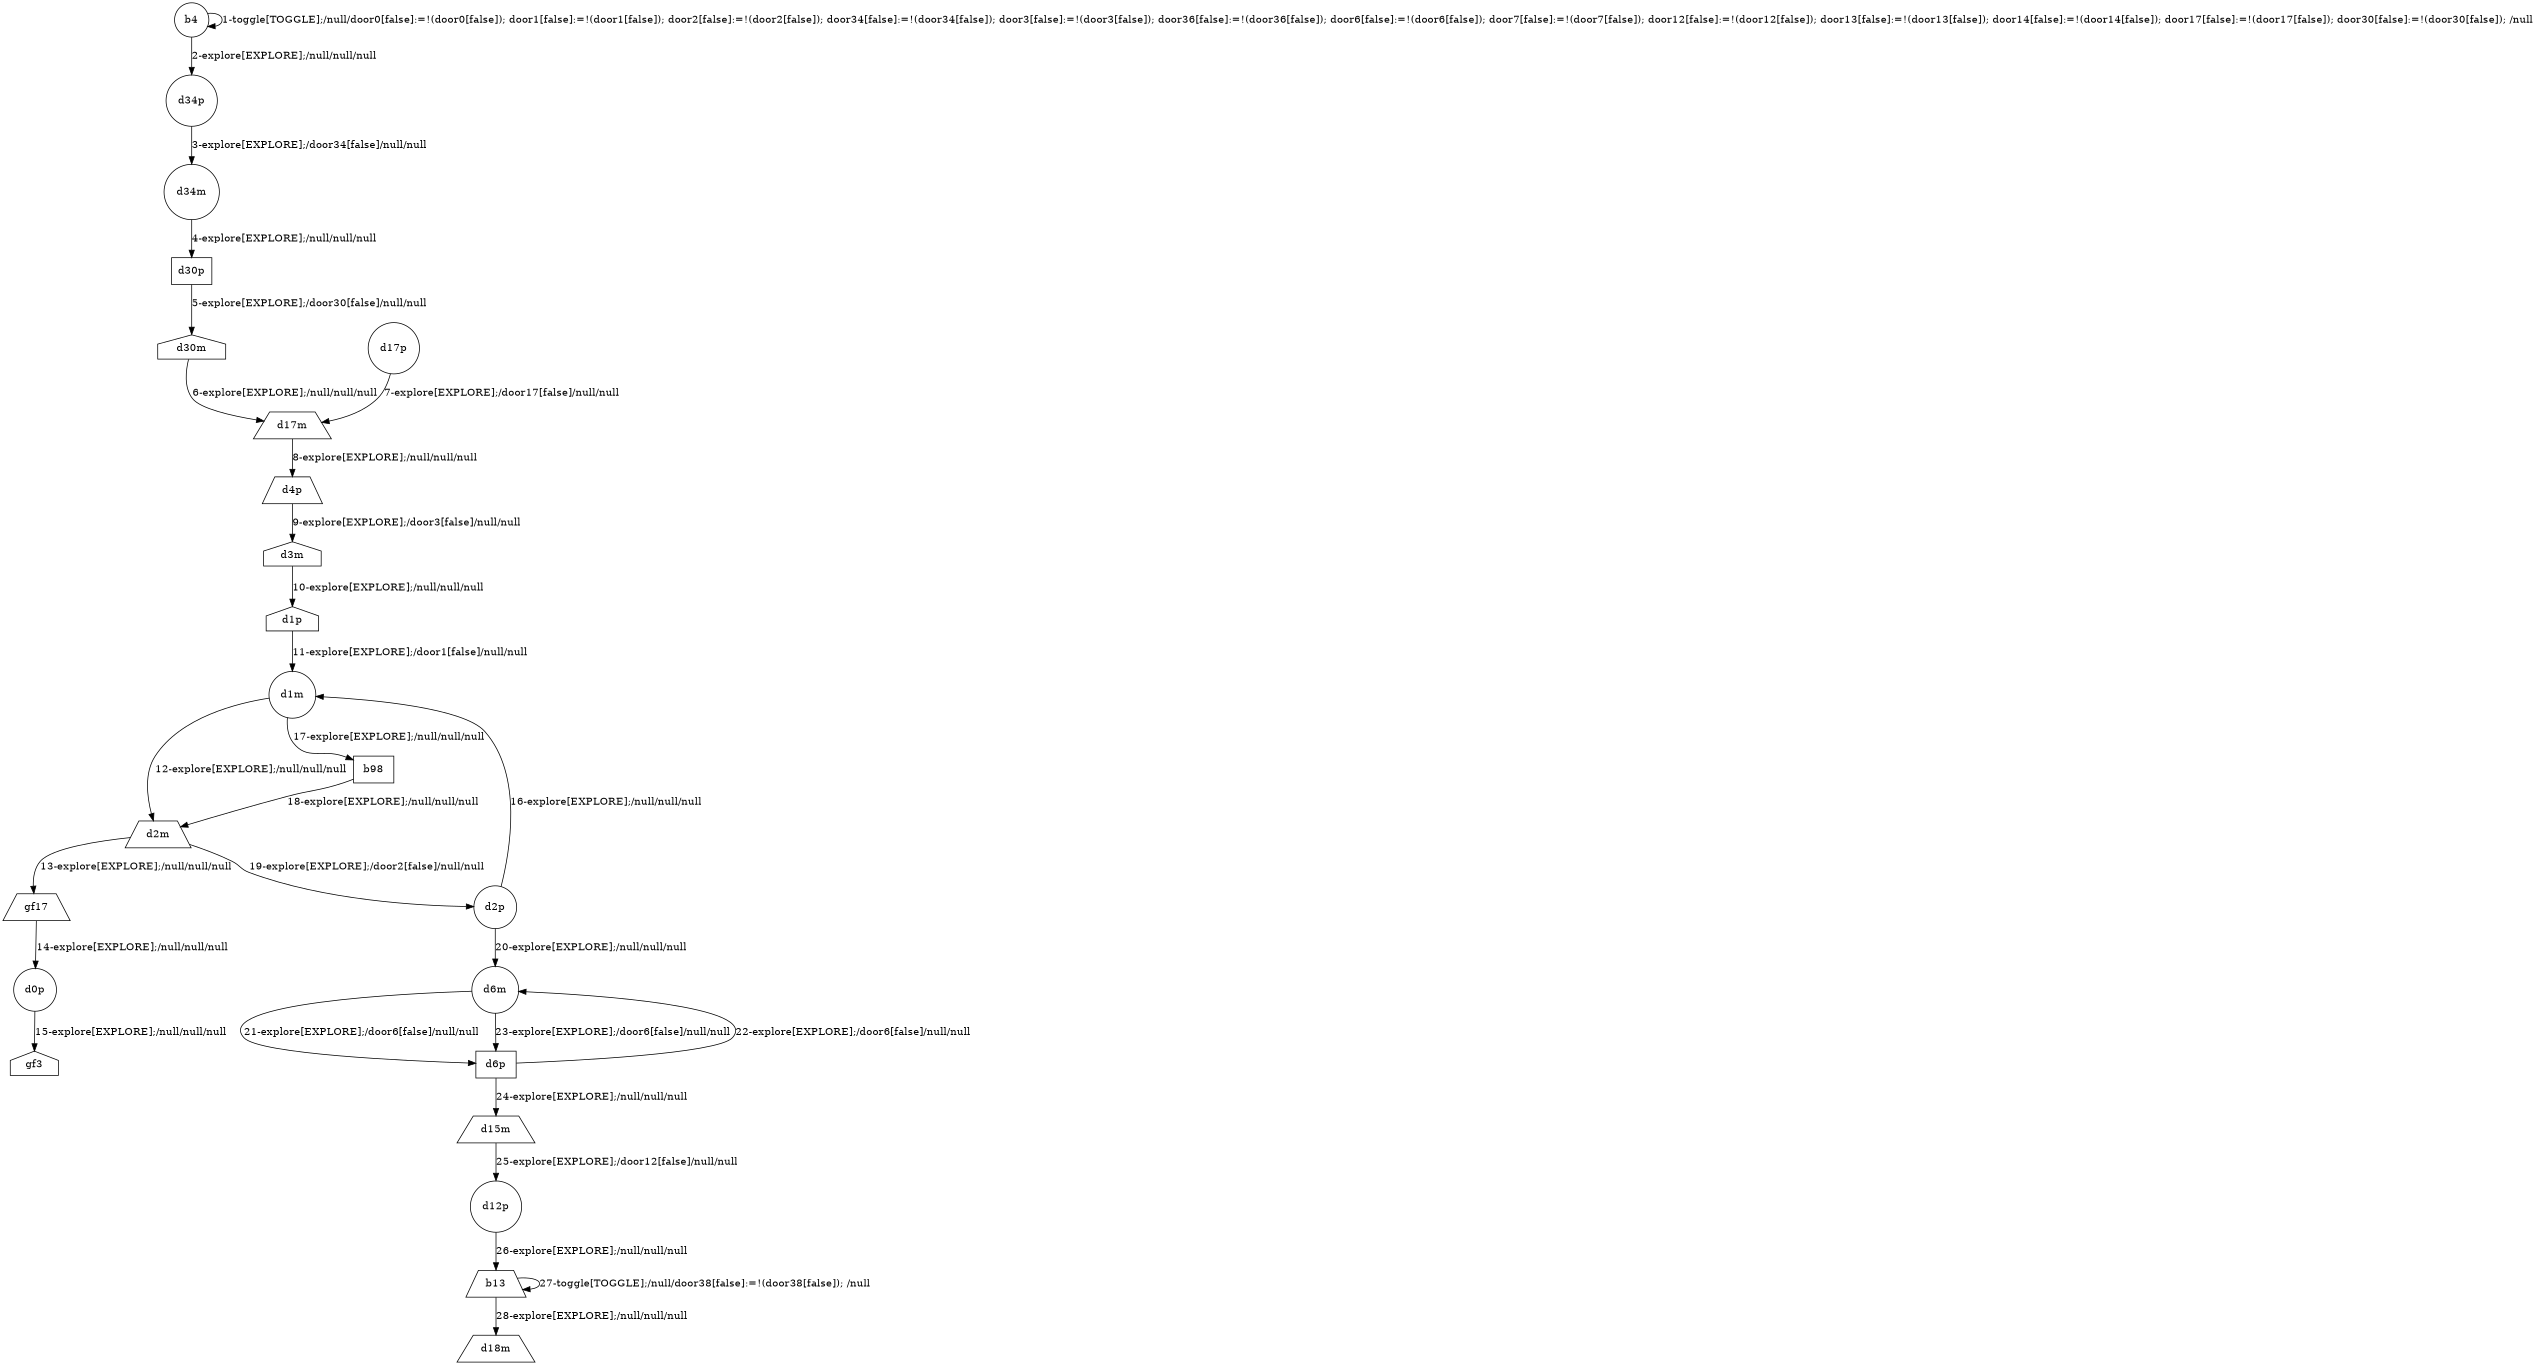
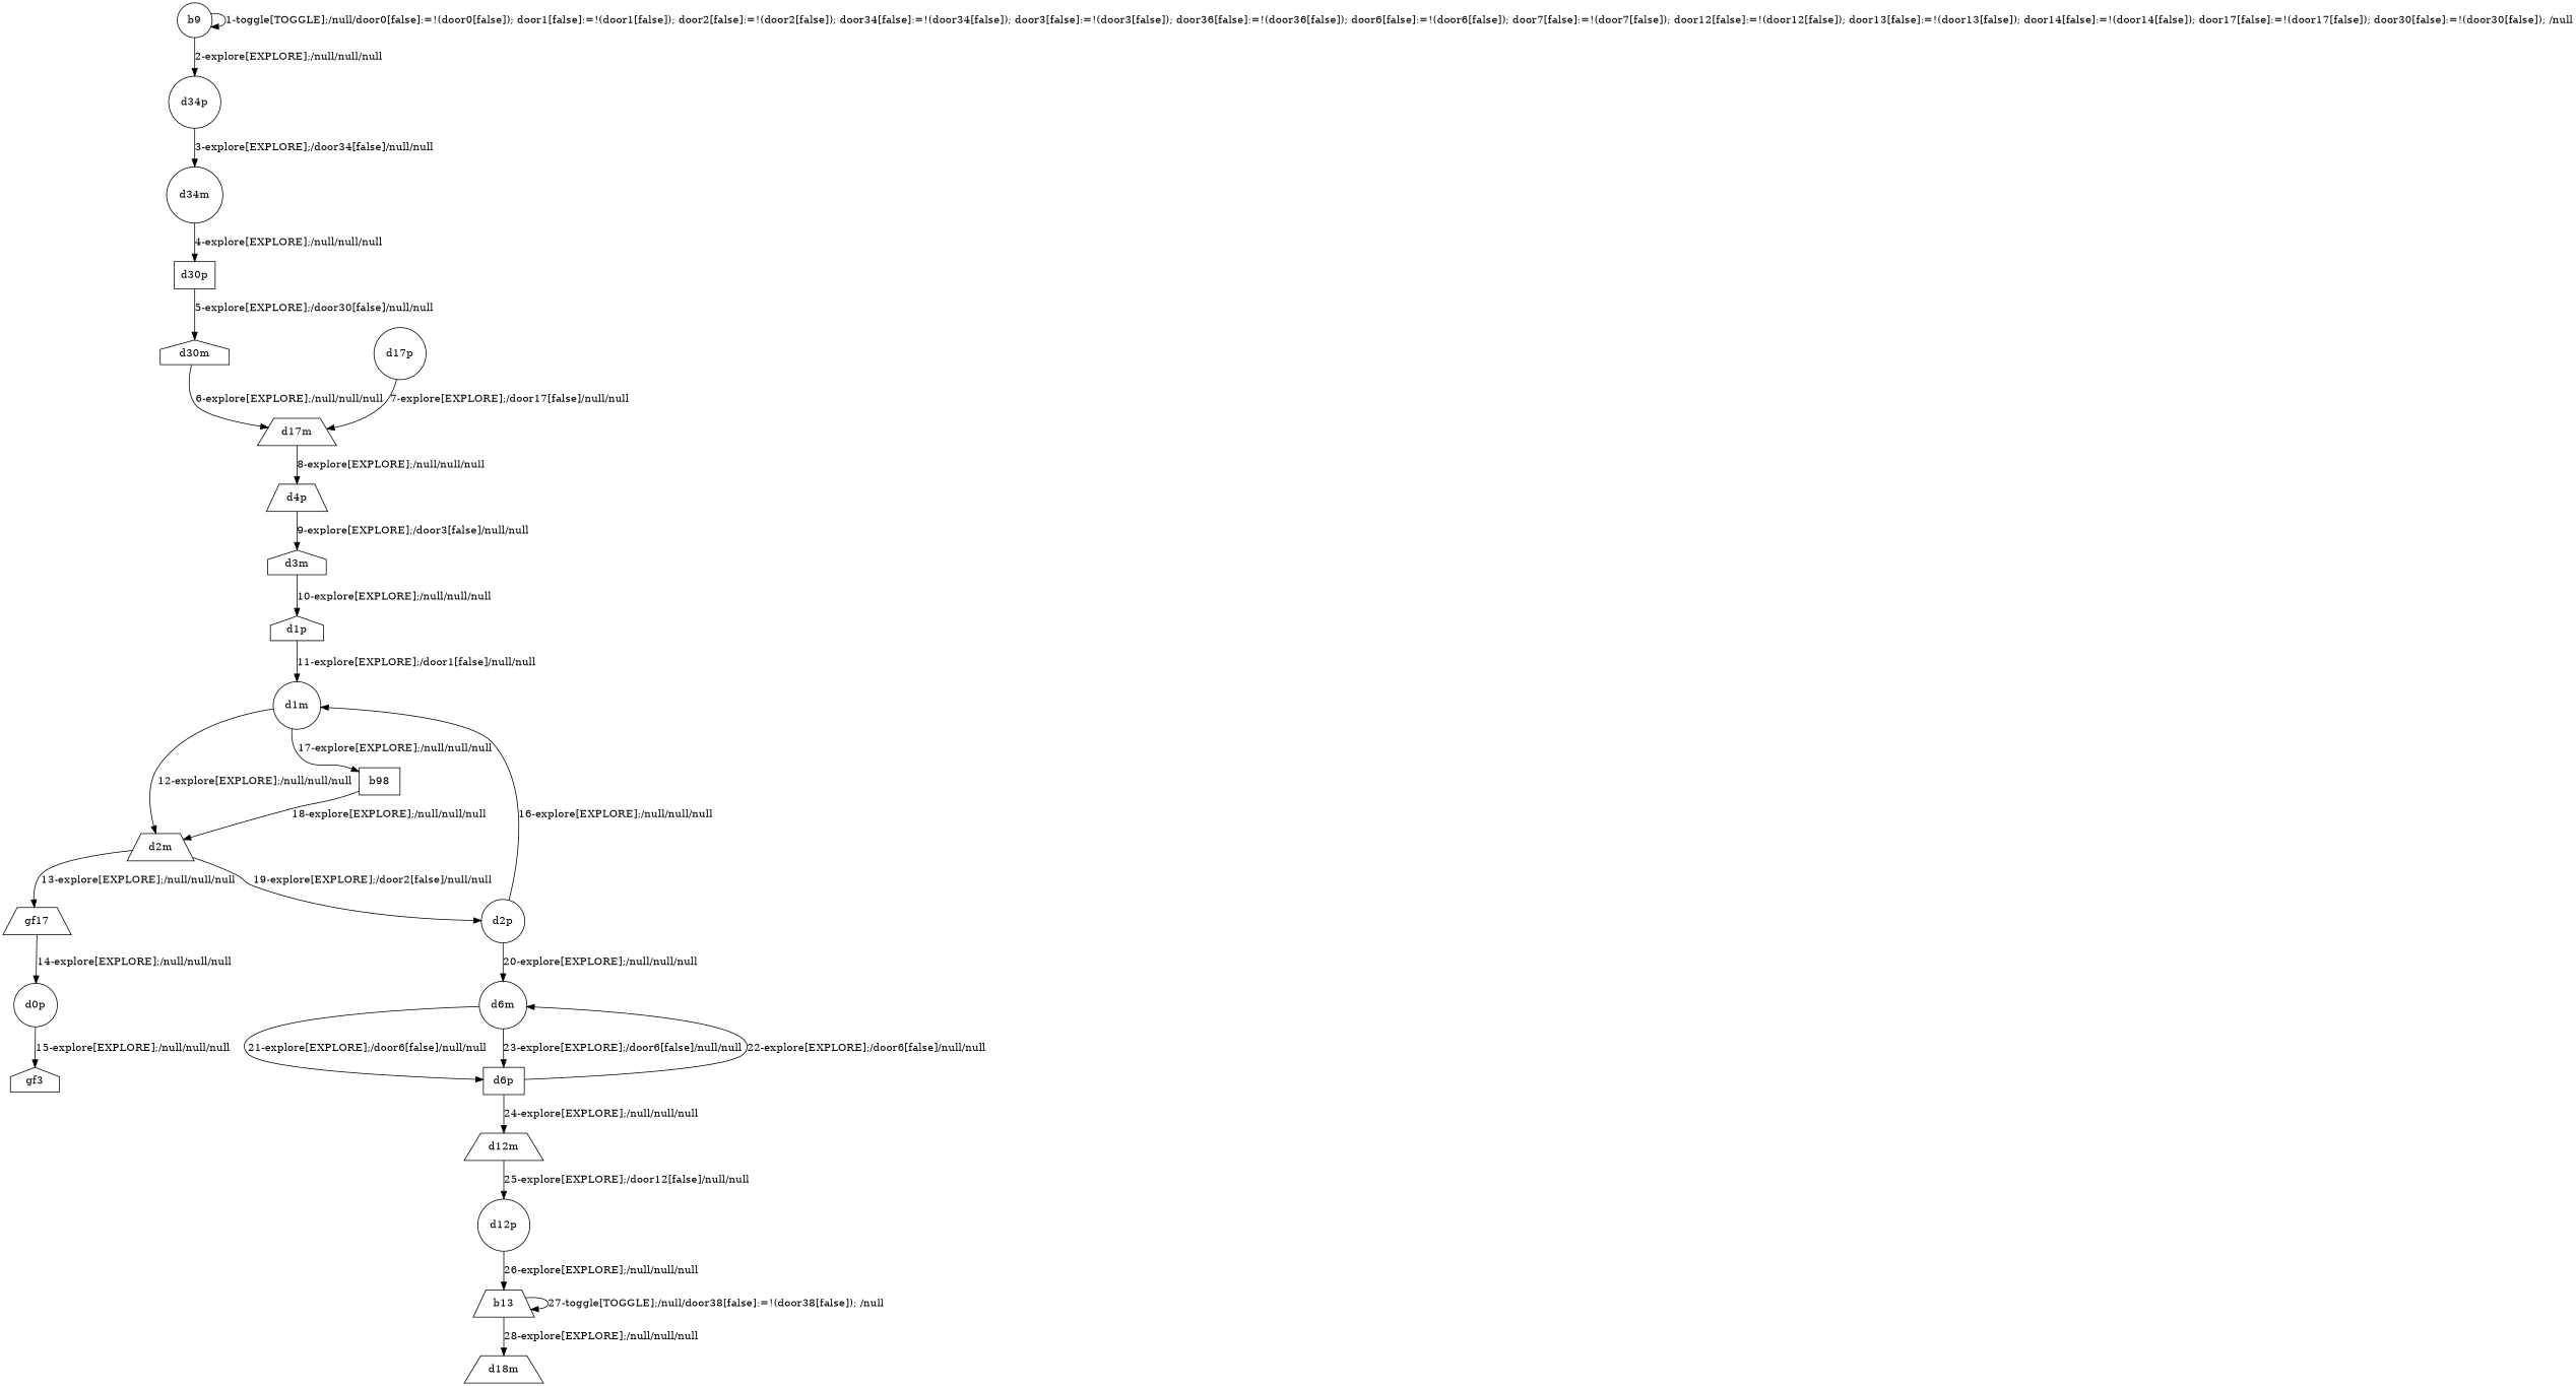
  digraph {
    node [shape=circle]
-   b4
+   b4 [label=b9]
    d34p
    d34m
    d30p [shape=box]
    d30m [shape=house]
    d17m [shape=trapezium]
    d17p
    n8 [label=d4p shape=trapezium]
    d3m [shape=house]
    d1p [shape=house]
    d1m
    d2m [shape=trapezium]
    b98 [shape=box]
    gf17 [shape=trapezium]
    d2p
    d0p
    d6m
    gf3 [shape=house]
    d6p [shape=box]
-   d12m [shape=trapezium label=d15m]
+   d12m [shape=trapezium]
    d12p
    b13 [shape=trapezium]
    d18m [shape=trapezium]
    b4 -> b4 [label="1-toggle[TOGGLE];/null/door0[false]:=!(door0[false]); door1[false]:=!(door1[false]); door2[false]:=!(door2[false]); door34[false]:=!(door34[false]); door3[false]:=!(door3[false]); door36[false]:=!(door36[false]); door6[false]:=!(door6[false]); door7[false]:=!(door7[false]); door12[false]:=!(door12[false]); door13[false]:=!(door13[false]); door14[false]:=!(door14[false]); door17[false]:=!(door17[false]); door30[false]:=!(door30[false]); /null"]
    b4 -> d34p [label="2-explore[EXPLORE];/null/null/null"]
    d34p -> d34m [label="3-explore[EXPLORE];/door34[false]/null/null"]
    d34m -> d30p [label="4-explore[EXPLORE];/null/null/null"]
    d30p -> d30m [label="5-explore[EXPLORE];/door30[false]/null/null"]
    d30m -> d17m [label="6-explore[EXPLORE];/null/null/null"]
    d17m -> n8 [label="8-explore[EXPLORE];/null/null/null"]
    d17p -> d17m [label="7-explore[EXPLORE];/door17[false]/null/null"]
    n8 -> d3m [label="9-explore[EXPLORE];/door3[false]/null/null"]
    d3m -> d1p [label="10-explore[EXPLORE];/null/null/null"]
    d1p -> d1m [label="11-explore[EXPLORE];/door1[false]/null/null"]
    d1m -> d2m [label="12-explore[EXPLORE];/null/null/null"]
    d1m -> b98 [label="17-explore[EXPLORE];/null/null/null"]
    d2m -> gf17 [label="13-explore[EXPLORE];/null/null/null"]
    d2m -> d2p [label="19-explore[EXPLORE];/door2[false]/null/null"]
    b98 -> d2m [label="18-explore[EXPLORE];/null/null/null"]
    gf17 -> d0p [label="14-explore[EXPLORE];/null/null/null"]
    d2p -> d1m [label="16-explore[EXPLORE];/null/null/null"]
    d2p -> d6m [label="20-explore[EXPLORE];/null/null/null"]
    d0p -> gf3 [label="15-explore[EXPLORE];/null/null/null"]
    d6m -> d6p [label="21-explore[EXPLORE];/door6[false]/null/null"]
    d6m -> d6p [label="23-explore[EXPLORE];/door6[false]/null/null"]
    d6p -> d6m [label="22-explore[EXPLORE];/door6[false]/null/null"]
    d6p -> d12m [label="24-explore[EXPLORE];/null/null/null"]
    d12m -> d12p [label="25-explore[EXPLORE];/door12[false]/null/null"]
    d12p -> b13 [label="26-explore[EXPLORE];/null/null/null"]
    b13 -> b13 [label="27-toggle[TOGGLE];/null/door38[false]:=!(door38[false]); /null"]
    b13 -> d18m [label="28-explore[EXPLORE];/null/null/null"]
  }
